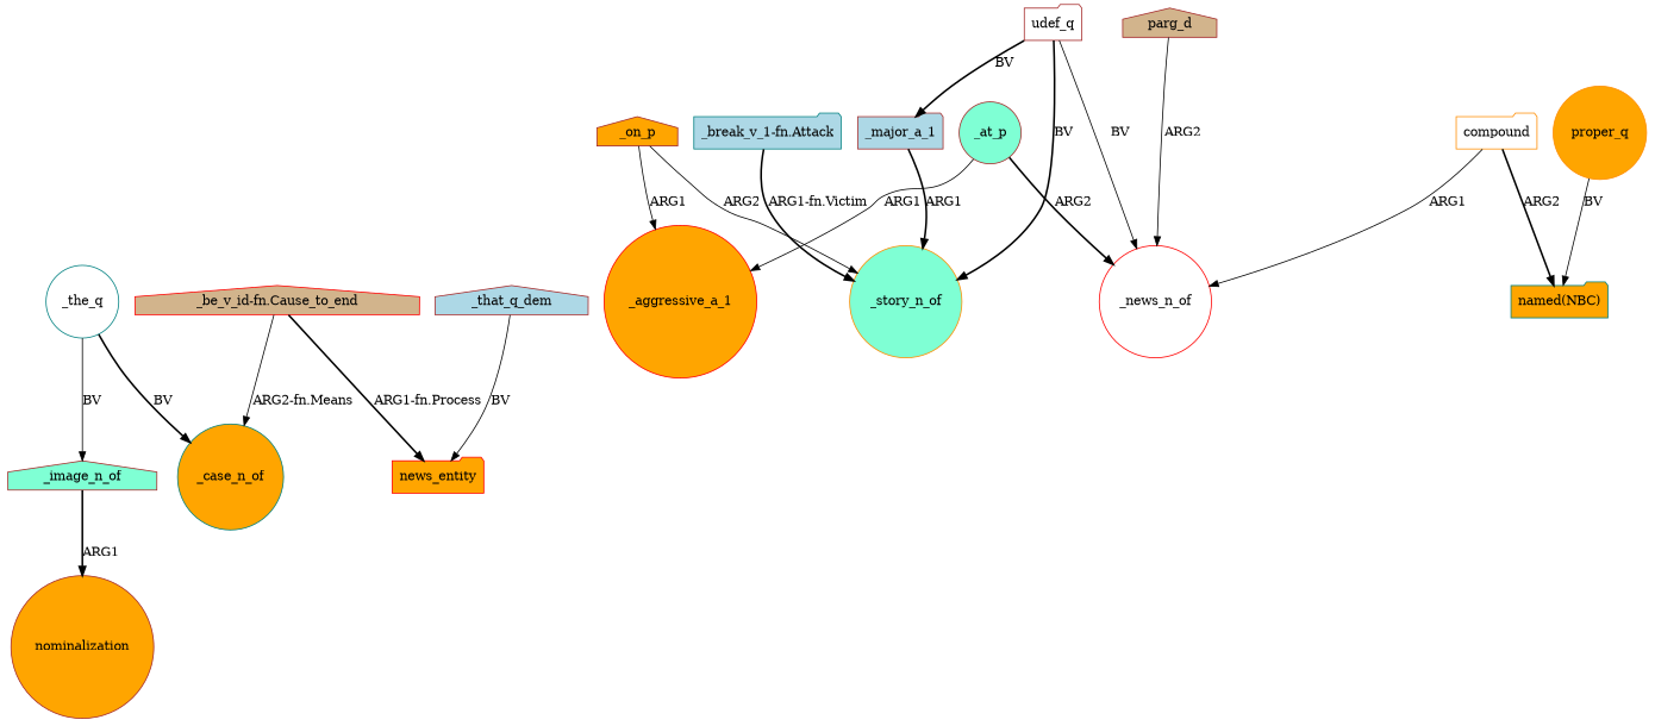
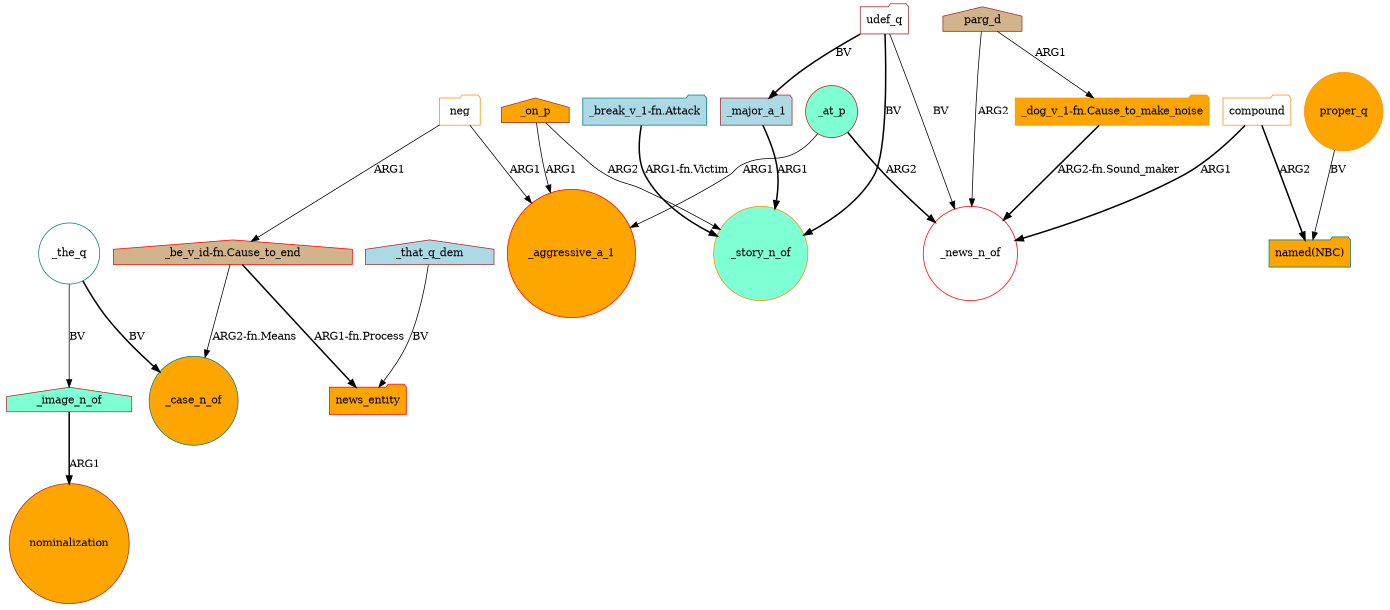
  digraph {
    node [color=brown fillcolor=orange shape=circle style=filled]
    edge [style=solid]
    _image_n_of [fillcolor=aquamarine shape=house]
    nominalization
+   "_dog_v_1-fn.Cause_to_make_noise" [color=darkorange shape=folder]
    _news_n_of [color=red fillcolor=white]
    _on_p [shape=house]
    _story_n_of [color=darkorange fillcolor=aquamarine]
    _aggressive_a_1 [color=red]
    udef_q [fillcolor=white shape=folder]
    _major_a_1 [fillcolor=lightblue shape=folder]
    proper_q [color=darkorange]
    "named(NBC)" [color=teal shape=folder]
    parg_d [fillcolor=tan shape=house]
+   neg [color=darkorange fillcolor=white shape=folder]
    "_be_v_id-fn.Cause_to_end" [color=red fillcolor=tan shape=house]
    _case_n_of [color=teal]
    n16 [color=red label=news_entity shape=folder]
    _the_q [color=teal fillcolor=white]
    compound [color=darkorange fillcolor=white shape=folder]
    _at_p [fillcolor=aquamarine]
    "_break_v_1-fn.Attack" [color=teal fillcolor=lightblue shape=folder]
    _that_q_dem [fillcolor=lightblue shape=house]
    _image_n_of -> nominalization [label=ARG1 style=bold]
+   "_dog_v_1-fn.Cause_to_make_noise" -> _news_n_of [label="ARG2-fn.Sound_maker" style=bold]
    _on_p -> _story_n_of [label=ARG2]
    _on_p -> _aggressive_a_1 [label=ARG1]
    udef_q -> _news_n_of [label=BV]
    udef_q -> _story_n_of [label=BV style=bold]
    udef_q -> _major_a_1 [label=BV style=bold]
    _major_a_1 -> _story_n_of [label=ARG1 style=bold]
    proper_q -> "named(NBC)" [label=BV]
+   parg_d -> "_dog_v_1-fn.Cause_to_make_noise" [label=ARG1]
    parg_d -> _news_n_of [label=ARG2]
+   neg -> _aggressive_a_1 [label=ARG1]
+   neg -> "_be_v_id-fn.Cause_to_end" [label=ARG1]
    "_be_v_id-fn.Cause_to_end" -> _case_n_of [label="ARG2-fn.Means"]
    "_be_v_id-fn.Cause_to_end" -> n16 [label="ARG1-fn.Process" style=bold]
    _the_q -> _image_n_of [label=BV]
    _the_q -> _case_n_of [label=BV style=bold]
-   compound -> _news_n_of [label=ARG1]
+   compound -> _news_n_of [label=ARG1 style=bold]
    compound -> "named(NBC)" [label=ARG2 style=bold]
    _at_p -> _news_n_of [label=ARG2 style=bold]
    _at_p -> _aggressive_a_1 [label=ARG1]
    "_break_v_1-fn.Attack" -> _story_n_of [label="ARG1-fn.Victim" style=bold]
    _that_q_dem -> n16 [label=BV]
  }
